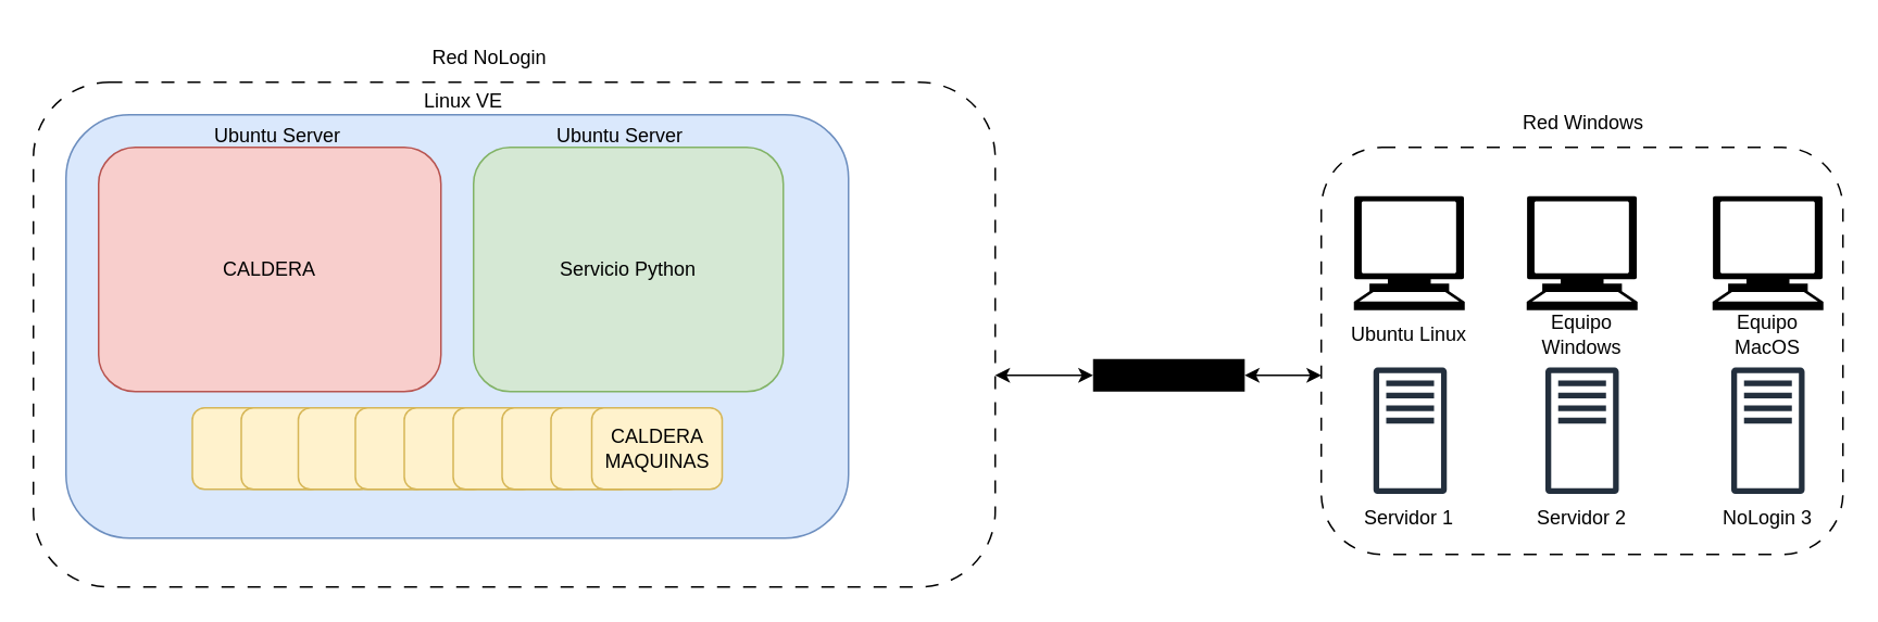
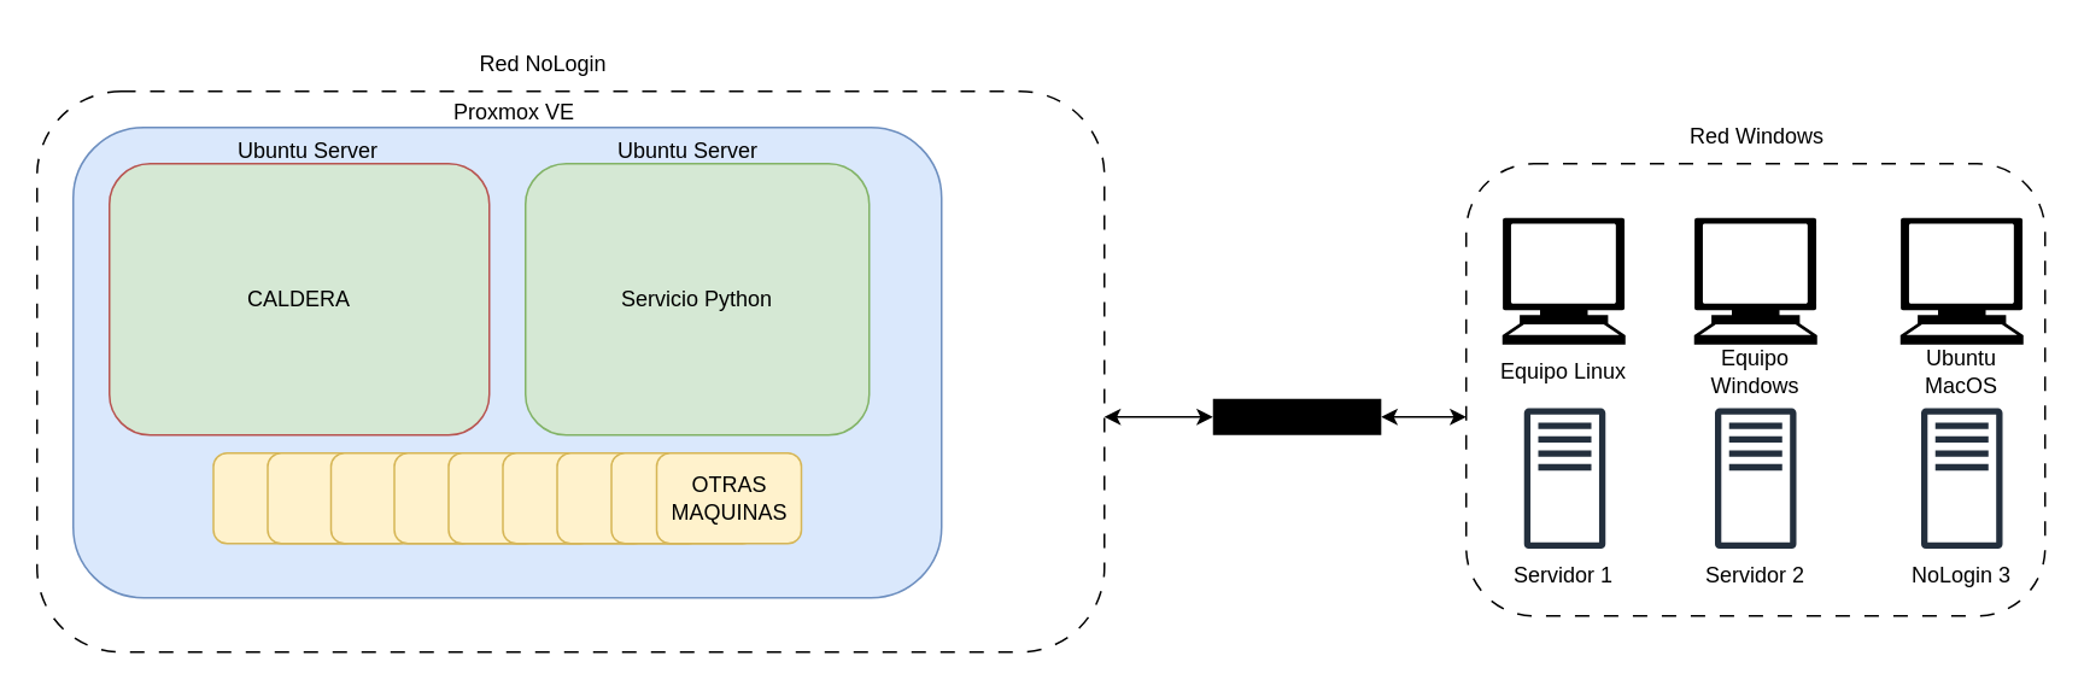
  <mxCell id="0" />
  <mxCell id="1" parent="0" />
  <mxCell id="2" value="" style="edgeStyle=orthogonalEdgeStyle;rounded=0;orthogonalLoop=1;jettySize=auto;html=1;startArrow=classic;startFill=1;" edge="1" parent="1" source="3" target="40"><mxGeometry relative="1" as="geometry"><Array as="points"><mxPoint x="630" y="230" /><mxPoint x="630" y="230" /></Array></mxGeometry></mxCell>
  <mxCell id="3" value="" style="rounded=1;whiteSpace=wrap;html=1;dashed=1;dashPattern=8 8;" vertex="1" parent="1"><mxGeometry x="20" y="50" width="590" height="310" as="geometry" /></mxCell>
  <mxCell id="4" value="Red NoLogin" style="text;html=1;align=center;verticalAlign=middle;whiteSpace=wrap;rounded=0;" vertex="1" parent="1"><mxGeometry x="260" y="20" width="80" height="30" as="geometry" /></mxCell>
  <mxCell id="5" value="" style="group" vertex="1" connectable="0" parent="1"><mxGeometry x="40" y="40" width="480" height="290" as="geometry" /></mxCell>
  <mxCell id="6" value="" style="rounded=1;whiteSpace=wrap;html=1;fillColor=#dae8fc;strokeColor=#6c8ebf;" vertex="1" parent="5"><mxGeometry y="30" width="480" height="260" as="geometry" /></mxCell>
- <mxCell id="7" value="CALDERA" style="rounded=1;whiteSpace=wrap;html=1;fillColor=#f8cecc;strokeColor=#b85450;" vertex="1" parent="5"><mxGeometry x="20" y="50" width="210" height="150" as="geometry" /></mxCell>
+ <mxCell id="7" value="CALDERA" style="rounded=1;whiteSpace=wrap;html=1;fillColor=#d5e8d4;strokeColor=#b85450;" vertex="1" parent="5"><mxGeometry x="20" y="50" width="210" height="150" as="geometry" /></mxCell>
  <mxCell id="8" value="Servicio Python" style="rounded=1;whiteSpace=wrap;html=1;fillColor=#d5e8d4;strokeColor=#82b366;" vertex="1" parent="5"><mxGeometry x="250" y="50" width="190" height="150" as="geometry" /></mxCell>
- <mxCell id="9" value="Linux VE" style="text;html=1;align=center;verticalAlign=middle;whiteSpace=wrap;rounded=0;" vertex="1" parent="5"><mxGeometry x="204" y="7" width="80" height="30" as="geometry" /></mxCell>
+ <mxCell id="9" value="Proxmox VE" style="text;html=1;align=center;verticalAlign=middle;whiteSpace=wrap;rounded=0;" vertex="1" parent="5"><mxGeometry x="204" y="7" width="80" height="30" as="geometry" /></mxCell>
  <mxCell id="10" value="Ubuntu Server" style="text;html=1;align=center;verticalAlign=middle;whiteSpace=wrap;rounded=0;" vertex="1" parent="5"><mxGeometry x="90" y="28" width="80" height="30" as="geometry" /></mxCell>
  <mxCell id="11" value="Ubuntu Server" style="text;html=1;align=center;verticalAlign=middle;whiteSpace=wrap;rounded=0;" vertex="1" parent="5"><mxGeometry x="300" y="28" width="80" height="30" as="geometry" /></mxCell>
  <mxCell id="12" value="" style="group" vertex="1" connectable="0" parent="5"><mxGeometry x="77.5" y="210" width="325" height="50" as="geometry" /></mxCell>
  <mxCell id="13" value="" style="rounded=1;whiteSpace=wrap;html=1;fillColor=#fff2cc;strokeColor=#d6b656;" vertex="1" parent="12"><mxGeometry width="80" height="50" as="geometry" /></mxCell>
  <mxCell id="14" value="" style="rounded=1;whiteSpace=wrap;html=1;fillColor=#fff2cc;strokeColor=#d6b656;" vertex="1" parent="12"><mxGeometry x="30" width="80" height="50" as="geometry" /></mxCell>
  <mxCell id="15" value="" style="rounded=1;whiteSpace=wrap;html=1;fillColor=#fff2cc;strokeColor=#d6b656;" vertex="1" parent="12"><mxGeometry x="65" width="80" height="50" as="geometry" /></mxCell>
  <mxCell id="16" value="" style="rounded=1;whiteSpace=wrap;html=1;fillColor=#fff2cc;strokeColor=#d6b656;" vertex="1" parent="12"><mxGeometry x="100" width="80" height="50" as="geometry" /></mxCell>
  <mxCell id="17" value="" style="rounded=1;whiteSpace=wrap;html=1;fillColor=#fff2cc;strokeColor=#d6b656;" vertex="1" parent="12"><mxGeometry x="130" width="80" height="50" as="geometry" /></mxCell>
  <mxCell id="18" value="" style="rounded=1;whiteSpace=wrap;html=1;fillColor=#fff2cc;strokeColor=#d6b656;" vertex="1" parent="12"><mxGeometry x="160" width="80" height="50" as="geometry" /></mxCell>
  <mxCell id="19" value="" style="rounded=1;whiteSpace=wrap;html=1;fillColor=#fff2cc;strokeColor=#d6b656;" vertex="1" parent="12"><mxGeometry x="190" width="80" height="50" as="geometry" /></mxCell>
  <mxCell id="20" value="" style="rounded=1;whiteSpace=wrap;html=1;fillColor=#fff2cc;strokeColor=#d6b656;" vertex="1" parent="12"><mxGeometry x="220" width="80" height="50" as="geometry" /></mxCell>
- <mxCell id="21" value="CALDERA MAQUINAS" style="rounded=1;whiteSpace=wrap;html=1;fillColor=#fff2cc;strokeColor=#d6b656;" vertex="1" parent="12"><mxGeometry x="245" width="80" height="50" as="geometry" /></mxCell>
+ <mxCell id="21" value="OTRAS MAQUINAS" style="rounded=1;whiteSpace=wrap;html=1;fillColor=#fff2cc;strokeColor=#d6b656;" vertex="1" parent="12"><mxGeometry x="245" width="80" height="50" as="geometry" /></mxCell>
  <mxCell id="22" value="" style="group" vertex="1" connectable="0" parent="1"><mxGeometry x="810" y="60" width="320" height="280" as="geometry" /></mxCell>
  <mxCell id="23" value="" style="rounded=1;whiteSpace=wrap;html=1;dashed=1;dashPattern=8 8;" vertex="1" parent="22"><mxGeometry y="30" width="320" height="250" as="geometry" /></mxCell>
  <mxCell id="24" value="Red Windows" style="text;html=1;align=center;verticalAlign=middle;whiteSpace=wrap;rounded=0;" vertex="1" parent="22"><mxGeometry x="121.09" width="80" height="30" as="geometry" /></mxCell>
  <mxCell id="25" value="" style="shape=mxgraph.signs.tech.computer;html=1;pointerEvents=1;fillColor=#000000;strokeColor=none;verticalLabelPosition=bottom;verticalAlign=top;align=center;" vertex="1" parent="22"><mxGeometry x="20" y="60" width="68" height="70" as="geometry" /></mxCell>
  <mxCell id="26" value="" style="shape=mxgraph.signs.tech.computer;html=1;pointerEvents=1;fillColor=#000000;strokeColor=none;verticalLabelPosition=bottom;verticalAlign=top;align=center;" vertex="1" parent="22"><mxGeometry x="126" y="60" width="68" height="70" as="geometry" /></mxCell>
  <mxCell id="27" value="" style="shape=mxgraph.signs.tech.computer;html=1;pointerEvents=1;fillColor=#000000;strokeColor=none;verticalLabelPosition=bottom;verticalAlign=top;align=center;" vertex="1" parent="22"><mxGeometry x="240" y="60" width="68" height="70" as="geometry" /></mxCell>
  <mxCell id="28" value="" style="sketch=0;outlineConnect=0;fontColor=#232F3E;gradientColor=none;fillColor=#232F3D;strokeColor=none;dashed=0;verticalLabelPosition=bottom;verticalAlign=top;align=center;html=1;fontSize=12;fontStyle=0;aspect=fixed;pointerEvents=1;shape=mxgraph.aws4.traditional_server;" vertex="1" parent="22"><mxGeometry x="32" y="165" width="45" height="78" as="geometry" /></mxCell>
  <mxCell id="29" value="" style="sketch=0;outlineConnect=0;fontColor=#232F3E;gradientColor=none;fillColor=#232F3D;strokeColor=none;dashed=0;verticalLabelPosition=bottom;verticalAlign=top;align=center;html=1;fontSize=12;fontStyle=0;aspect=fixed;pointerEvents=1;shape=mxgraph.aws4.traditional_server;" vertex="1" parent="22"><mxGeometry x="137.5" y="165" width="45" height="78" as="geometry" /></mxCell>
  <mxCell id="30" value="" style="sketch=0;outlineConnect=0;fontColor=#232F3E;gradientColor=none;fillColor=#232F3D;strokeColor=none;dashed=0;verticalLabelPosition=bottom;verticalAlign=top;align=center;html=1;fontSize=12;fontStyle=0;aspect=fixed;pointerEvents=1;shape=mxgraph.aws4.traditional_server;" vertex="1" parent="22"><mxGeometry x="251.5" y="165" width="45" height="78" as="geometry" /></mxCell>
  <mxCell id="31" value="" style="shape=image;verticalLabelPosition=bottom;labelBackgroundColor=default;verticalAlign=top;aspect=fixed;imageAspect=0;image=https://logowik.com/content/uploads/images/mac-os.jpg;" vertex="1" parent="22"><mxGeometry x="247.36" y="65" width="53.29" height="40" as="geometry" /></mxCell>
  <mxCell id="32" value="" style="shape=image;verticalLabelPosition=bottom;labelBackgroundColor=default;verticalAlign=top;aspect=fixed;imageAspect=0;image=https://loghi-famosi.com/wp-content/uploads/2021/03/Windows-New-Logo.png;" vertex="1" parent="22"><mxGeometry x="126" y="65.52" width="70.18" height="39.48" as="geometry" /></mxCell>
  <mxCell id="33" value="" style="shape=image;verticalLabelPosition=bottom;labelBackgroundColor=default;verticalAlign=top;aspect=fixed;imageAspect=0;image=https://seeklogo.com/images/L/linux-logo-704D6BB91C-seeklogo.com.png;" vertex="1" parent="22"><mxGeometry x="34" y="65" width="40" height="40" as="geometry" /></mxCell>
- <mxCell id="34" value="Ubuntu Linux" style="text;html=1;align=center;verticalAlign=middle;whiteSpace=wrap;rounded=0;" vertex="1" parent="22"><mxGeometry x="14" y="130" width="80" height="30" as="geometry" /></mxCell>
+ <mxCell id="34" value="Equipo Linux" style="text;html=1;align=center;verticalAlign=middle;whiteSpace=wrap;rounded=0;" vertex="1" parent="22"><mxGeometry x="14" y="130" width="80" height="30" as="geometry" /></mxCell>
  <mxCell id="35" value="Equipo Windows" style="text;html=1;align=center;verticalAlign=middle;whiteSpace=wrap;rounded=0;" vertex="1" parent="22"><mxGeometry x="120" y="130" width="80" height="30" as="geometry" /></mxCell>
- <mxCell id="36" value="Equipo MacOS" style="text;html=1;align=center;verticalAlign=middle;whiteSpace=wrap;rounded=0;" vertex="1" parent="22"><mxGeometry x="234" y="130" width="80" height="30" as="geometry" /></mxCell>
+ <mxCell id="36" value="Ubuntu MacOS" style="text;html=1;align=center;verticalAlign=middle;whiteSpace=wrap;rounded=0;" vertex="1" parent="22"><mxGeometry x="234" y="130" width="80" height="30" as="geometry" /></mxCell>
  <mxCell id="37" value="Servidor 1" style="text;html=1;align=center;verticalAlign=middle;whiteSpace=wrap;rounded=0;" vertex="1" parent="22"><mxGeometry x="14" y="243" width="80" height="30" as="geometry" /></mxCell>
  <mxCell id="38" value="Servidor 2&lt;span style=&quot;caret-color: rgba(0, 0, 0, 0); color: rgba(0, 0, 0, 0); font-family: monospace; font-size: 0px; text-align: start; white-space: nowrap;&quot;&gt;%3CmxGraphModel%3E%3Croot%3E%3CmxCell%20id%3D%220%22%2F%3E%3CmxCell%20id%3D%221%22%20parent%3D%220%22%2F%3E%3CmxCell%20id%3D%222%22%20value%3D%22Servidor%201%22%20style%3D%22text%3Bhtml%3D1%3Balign%3Dcenter%3BverticalAlign%3Dmiddle%3BwhiteSpace%3Dwrap%3Brounded%3D0%3B%22%20vertex%3D%221%22%20parent%3D%221%22%3E%3CmxGeometry%20x%3D%2254%22%20y%3D%22733%22%20width%3D%2280%22%20height%3D%2230%22%20as%3D%22geometry%22%2F%3E%3C%2FmxCell%3E%3C%2Froot%3E%3C%2FmxGraphModel%3E&lt;/span&gt;" style="text;html=1;align=center;verticalAlign=middle;whiteSpace=wrap;rounded=0;" vertex="1" parent="22"><mxGeometry x="120" y="243" width="80" height="30" as="geometry" /></mxCell>
  <mxCell id="39" value="NoLogin 3" style="text;html=1;align=center;verticalAlign=middle;whiteSpace=wrap;rounded=0;" vertex="1" parent="22"><mxGeometry x="234.01" y="243" width="80" height="30" as="geometry" /></mxCell>
  <mxCell id="40" value="" style="sketch=0;verticalLabelPosition=bottom;sketch=0;aspect=fixed;html=1;verticalAlign=top;strokeColor=none;fillColor=#000000;align=center;outlineConnect=0;pointerEvents=1;shape=mxgraph.citrix2.tunnel;rotation=0;" vertex="1" parent="1"><mxGeometry x="670" y="220" width="93.05" height="20" as="geometry" /></mxCell>
  <mxCell id="41" style="edgeStyle=orthogonalEdgeStyle;rounded=0;orthogonalLoop=1;jettySize=auto;html=1;startArrow=classic;startFill=1;" edge="1" parent="1" source="23" target="40"><mxGeometry relative="1" as="geometry"><Array as="points"><mxPoint x="800" y="230" /><mxPoint x="800" y="230" /></Array></mxGeometry></mxCell>
  <mxCell id="42" value="Internet" style="text;html=1;align=center;verticalAlign=middle;whiteSpace=wrap;rounded=0;" vertex="1" parent="1"><mxGeometry x="680" y="215" width="80" height="30" as="geometry" /></mxCell>
